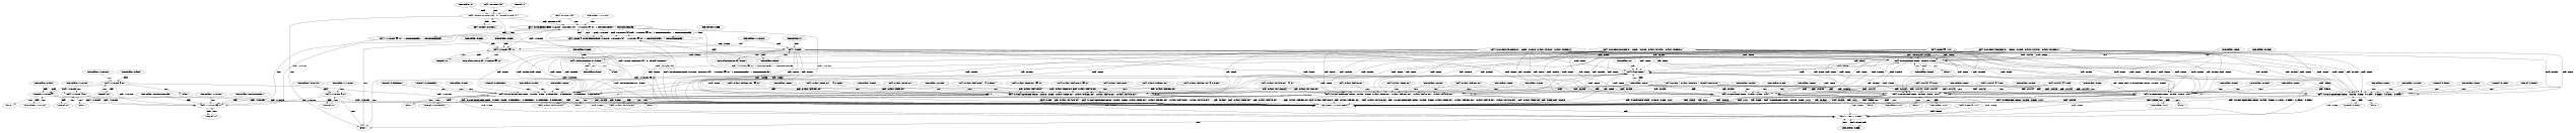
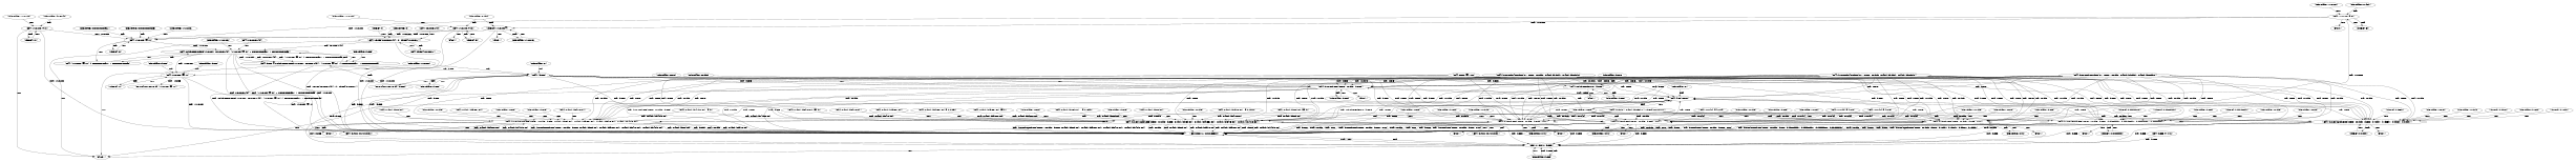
  digraph {
    fontname="DejaVu Sans Mono"
    node [fontname="DejaVu Sans Mono"]
    edge [fontname="DejaVu Sans Mono"]
    n1 [label="(Call,opj_image_create(numcmpts, &cmptparm[0], (numcmpts == 1U) ? OPJ_CLRSPC_GRAY : OPJ_CLRSPC_SRGB))"]
    n2 [label="(Call,image = opj_image_create(numcmpts, &cmptparm[0], (numcmpts == 1U) ? OPJ_CLRSPC_GRAY : OPJ_CLRSPC_SRGB))"]
    n3 [label="(Call,numcmpts == 4U)"]
    n4 [label="(MethodReturn,opj_image_t*)"]
    n5 [label="(Call,(numcmpts == 1U) ? OPJ_CLRSPC_GRAY : OPJ_CLRSPC_SRGB)"]
    n6 [label="(Block,)"]
    n7 [label="(Call,!image)"]
    n8 [label="(Literal,4U)"]
    n9 [label="(ControlStructure,if (numcmpts == 4U))"]
    n10 [label="(Return,return image;)"]
    n11 [label="(Call,numcmpts == 1U)"]
    n12 [label="(Literal,1U)"]
    n13 [label="(Call,numcmpts = 1U)"]
    n14 [label="(Literal,1U)"]
    n15 [label="(Literal,numcmpts++)"]
    n16 [label="(Block,)"]
    n17 [label="(Identifier,numcmpts)"]
    n18 [label="(Call,numcmpts = 3U)"]
    n19 [label="(Literal,3U)"]
    n20 [label="(Block,)"]
    n21 [label="(Call,numcmpts = 3U)"]
    n22 [label="(Block,)"]
    n23 [label="(Literal,3U)"]
    n24 [label="(Call,memset(&cmptparm[0], 0, sizeof(cmptparm)))"]
    n25 [label="(Call,sizeof(cmptparm))"]
    n26 [label="(Call,bmp24toimage(pData, stride, image))"]
    n27 [label="(Call,bmp8toimage(pData, stride, image, pLUT))"]
    n28 [label="(Call,bmp8toimage(pData, stride, image, pLUT))"]
    n29 [label="(Call,bmp8toimage(pData, stride, image, pLUT))"]
    n30 [label="(Call,bmpmask32toimage(pData, stride, image, 0x00FF0000U, 0x0000FF00U, 0x000000FFU, 0x00000000U))"]
    n31 [label="(Call,bmpmask32toimage(pData, stride, image, Info_h.biRedMask, Info_h.biGreenMask, Info_h.biBlueMask, Info_h.biAlphaMask))"]
    n32 [label="(Call,bmpmask16toimage(pData, stride, image, 0x7C00U, 0x03E0U, 0x001FU, 0x0000U))"]
    n33 [label="(Call,bmpmask16toimage(pData, stride, image, Info_h.biRedMask, Info_h.biGreenMask, Info_h.biBlueMask, Info_h.biAlphaMask))"]
    n34 [label="(Call,opj_image_destroy(image))"]
    n35 [label="(ControlStructure,if(!image))"]
    n36 [label="(Identifier,image)"]
    n37 [label="(Call,free(pData))"]
    n38 [label="(Block,)"]
    n39 [label="(Identifier,image)"]
    n40 [label="(Block,)"]
    n41 [label="(Identifier,pLUT)"]
    n42 [label="(Identifier,pLUT)"]
    n43 [label="(Block,)"]
    n44 [label="(Identifier,pLUT)"]
    n45 [label="(Block,)"]
    n46 [label="(Block,)"]
    n47 [label="(Literal,0x00000000U)"]
    n48 [label="(Block,)"]
    n49 [label="(Call,Info_h.biAlphaMask)"]
    n50 [label="(Literal,0x0000U)"]
    n51 [label="(Block,)"]
    n52 [label="(Block,)"]
    n53 [label="(Call,Info_h.biAlphaMask)"]
    n54 [label="(Block,)"]
    n55 [label="(Identifier,image)"]
    n56 [label="(Identifier,pData)"]
    n57 [label="(Identifier,image)"]
    n58 [label="(Identifier,numcmpts)"]
    n59 [label="(Identifier,image)"]
    n60 [label="(Identifier,IN)"]
    n61 [label="(Call,Info_h.biRedMask == 0U)"]
    n62 [label="(Identifier,stride)"]
    n63 [label="(Identifier,stride)"]
    n64 [label="(Call,bmp_read_raw_data(IN, pData, stride, Info_h.biWidth, Info_h.biHeight))"]
    n65 [label="(Identifier,pData)"]
    n66 [label="(Call,Info_h.biBlueMask == 0U)"]
    n67 [label="(Identifier,image)"]
    n68 [label="(Identifier,stride)"]
    n69 [label="(Identifier,pData)"]
    n70 [label="(Identifier,l_result)"]
    n71 [label="(Call,Info_h.biBlueMask)"]
    n72 [label="(Call,&cmptparm[0])"]
    n73 [label="(Identifier,stride)"]
    n74 [label="(Identifier,Info_h)"]
    n75 [label="(Identifier,i)"]
    n76 [label="(Call,stride * Info_h.biHeight * sizeof(OPJ_UINT8))"]
    n77 [label="(Call,image = NULL)"]
    n78 [label="(Identifier,OPJ_CLRSPC_SRGB)"]
    n79 [label="(Call,Info_h.biGreenMask)"]
    n80 [label="(Call,Info_h.biGreenMask)"]
    n81 [label="(Call,pLUT[2] = lut_B)"]
    n82 [label="(Call,Info_h.biGreenMask = 0x07E0U)"]
    n83 [label="(Identifier,image)"]
    n84 [label="(Identifier,pData)"]
    n85 [label="(Identifier,image)"]
    n86 [label="(Call,Info_h.biGreenMask == 0U)"]
    n87 [label="(Identifier,stride)"]
    n88 [label="(Identifier,numcmpts)"]
    n89 [label="(Call,&cmptparm[0])"]
    n90 [label="(Identifier,image)"]
    n91 [label="(Literal,0x000000FFU)"]
    n92 [label="(Literal,0x001FU)"]
    n93 [label="(Literal,0x00FF0000U)"]
    n94 [label="(Literal,0)"]
    n95 [label="(Identifier,image)"]
    n96 [label="(Identifier,pData)"]
    n97 [label="(Identifier,stride)"]
    n98 [label="(Identifier,image)"]
    n99 [label="(Identifier,image)"]
    n100 [label="(Call,Info_h.biBlueMask)"]
    n101 [label="(Identifier,numcmpts)"]
    n102 [label="(Call,bmp_read_rle8_data(IN, pData, stride, Info_h.biWidth, Info_h.biHeight))"]
    n103 [label="(Identifier,IN)"]
    n104 [label="(Identifier,image)"]
    n105 [label="(Identifier,numcmpts)"]
    n106 [label="(Identifier,pData)"]
    n107 [label="(Identifier,pData)"]
    n108 [label="(Identifier,image)"]
    n109 [label="(Identifier,pData)"]
    n110 [label="(Literal,0x0000FF00U)"]
    n111 [label="(Call,Info_h.biRedMask   = 0xF800U)"]
    n112 [label="(Call,pLUT[1] = lut_G)"]
    n113 [label="(Identifier,numcmpts)"]
    n114 [label="(Identifier,numcmpts)"]
    n115 [label="(Literal,0x7C00U)"]
    n116 [label="(Call,bmp_read_rle4_data(IN, pData, stride, Info_h.biWidth, Info_h.biHeight))"]
    n117 [label="(Identifier,image)"]
    n118 [label="(Identifier,OPJ_CLRSPC_GRAY)"]
    n119 [label="(Identifier,stride)"]
    n120 [label="(Call,Info_h.biRedMask)"]
    n121 [label="(Call,Info_h.biAlphaMask != 0U)"]
    n122 [label="(Literal,0x03E0U)"]
    n123 [label="(Call,pData == NULL)"]
    n124 [label="(Call,pLUT[0] = lut_R)"]
    n125 [label="(Identifier,pData)"]
    n126 [label="(Identifier,Info_h)"]
    n127 [label="(Identifier,stride)"]
    n128 [label="(Call,Info_h.biBlueMask  = 0x001FU)"]
    n129 [label="(Call,Info_h.biRedMask)"]
    n1 -> n2 [label="AST: "]
    n1 -> n2 [label="DDG: numcmpts"]
    n1 -> n2 [label="DDG: &cmptparm[0]"]
    n1 -> n2 [label="DDG: (numcmpts == 1U) ? OPJ_CLRSPC_GRAY : OPJ_CLRSPC_SRGB"]
    n1 -> n3 [label="DDG: numcmpts"]
    n1 -> n4 [label="DDG: &cmptparm[0]"]
    n1 -> n4 [label="DDG: (numcmpts == 1U) ? OPJ_CLRSPC_GRAY : OPJ_CLRSPC_SRGB"]
    n1 -> n4 [label="DDG: numcmpts"]
    n1 -> n5 [label="CFG: "]
    n2 -> n1 [label="CFG: "]
    n2 -> n4 [label="DDG: opj_image_create(numcmpts, &cmptparm[0], (numcmpts == 1U) ? OPJ_CLRSPC_GRAY : OPJ_CLRSPC_SRGB)"]
    n2 -> n6 [label="AST: "]
    n2 -> n7 [label="DDG: image"]
    n3 -> n4 [label="DDG: numcmpts == 4U"]
    n3 -> n4 [label="DDG: numcmpts"]
    n3 -> n8 [label="CFG: "]
-   n3 -> n9 [label="AST: "]
+   n3 -> n9 [label="DDG: !image"]
    n4 -> n10 [label="CFG: "]
    n5 -> n1 [label="AST: "]
    n7 -> n4 [label="DDG: !image"]
    n7 -> n4 [label="DDG: image"]
    n7 -> n26 [label="DDG: image"]
    n7 -> n27 [label="DDG: image"]
    n7 -> n28 [label="DDG: image"]
    n7 -> n29 [label="DDG: image"]
    n7 -> n30 [label="DDG: image"]
    n7 -> n31 [label="DDG: image"]
    n7 -> n32 [label="DDG: image"]
    n7 -> n33 [label="DDG: image"]
    n7 -> n34 [label="DDG: image"]
    n7 -> n35 [label="AST: "]
    n7 -> n36 [label="CFG: "]
    n8 -> n3 [label="AST: "]
+   n10 -> n4 [label="DDG: <RET>"]
    n10 -> n6 [label="AST: "]
    n10 -> n57 [label="CFG: "]
    n11 -> n1 [label="DDG: numcmpts"]
-   n5 -> n11 [label="AST: "]
+   n11 -> n5 [label="AST: "]
    n11 -> n12 [label="CFG: "]
    n12 -> n11 [label="AST: "]
    n13 -> n4 [label="DDG: numcmpts"]
    n13 -> n6 [label="AST: "]
    n13 -> n11 [label="OPJ: numcmpts"]
    n13 -> n14 [label="CFG: "]
    n14 -> n13 [label="AST: "]
    n15 -> n4 [label="DDG: numcmpts"]
    n15 -> n11 [label="DDG: numcmpts"]
    n15 -> n16 [label="AST: "]
    n15 -> n17 [label="CFG: "]
    n17 -> n15 [label="AST: "]
    n18 -> n4 [label="DDG: numcmpts"]
    n18 -> n11 [label="DDG: numcmpts"]
    n18 -> n15 [label="DDG: numcmpts"]
    n18 -> n19 [label="CFG: "]
    n18 -> n20 [label="AST: "]
    n19 -> n18 [label="AST: "]
    n21 -> n4 [label="DDG: numcmpts"]
    n21 -> n11 [label="DDG: numcmpts"]
    n21 -> n22 [label="AST: "]
    n21 -> n23 [label="CFG: "]
    n23 -> n21 [label="AST: "]
    n24 -> n1 [label="DDG: &cmptparm[0]"]
    n24 -> n4 [label="DDG: memset(&cmptparm[0], 0, sizeof(cmptparm))"]
    n24 -> n6 [label="AST: "]
    n24 -> n25 [label="CFG: "]
    n25 -> n24 [label="AST: "]
    n26 -> n4 [label="DDG: bmp24toimage(pData, stride, image)"]
    n26 -> n4 [label="DDG: stride"]
    n26 -> n4 [label="DDG: image"]
    n26 -> n10 [label="DDG: image"]
    n26 -> n37 [label="DDG: pData"]
    n26 -> n38 [label="AST: "]
    n26 -> n39 [label="CFG: "]
    n27 -> n4 [label="DDG: bmp8toimage(pData, stride, image, pLUT)"]
    n27 -> n4 [label="DDG: image"]
    n27 -> n4 [label="DDG: stride"]
    n27 -> n4 [label="DDG: pLUT"]
    n27 -> n10 [label="DDG: image"]
    n27 -> n37 [label="DDG: pData"]
    n27 -> n40 [label="AST: "]
    n27 -> n41 [label="CFG: "]
    n28 -> n4 [label="DDG: pLUT"]
    n28 -> n4 [label="DDG: image"]
    n28 -> n4 [label="DDG: bmp8toimage(pData, stride, image, pLUT)"]
    n28 -> n4 [label="DDG: stride"]
    n28 -> n10 [label="DDG: image"]
    n28 -> n37 [label="DDG: pData"]
    n28 -> n42 [label="CFG: "]
    n28 -> n43 [label="AST: "]
    n29 -> n4 [label="DDG: bmp8toimage(pData, stride, image, pLUT)"]
    n29 -> n4 [label="DDG: stride"]
    n29 -> n4 [label="DDG: pLUT"]
    n29 -> n4 [label="DDG: image"]
    n29 -> n10 [label="DDG: image"]
    n29 -> n37 [label="DDG: pData"]
    n29 -> n44 [label="CFG: "]
    n29 -> n45 [label="AST: "]
    n30 -> n4 [label="DDG: stride"]
    n30 -> n4 [label="DDG: image"]
    n30 -> n4 [label="DDG: bmpmask32toimage(pData, stride, image, 0x00FF0000U, 0x0000FF00U, 0x000000FFU, 0x00000000U)"]
    n30 -> n10 [label="DDG: image"]
    n30 -> n37 [label="DDG: pData"]
    n30 -> n46 [label="AST: "]
    n30 -> n47 [label="CFG: "]
    n31 -> n4 [label="DDG: Info_h.biGreenMask"]
    n31 -> n4 [label="DDG: Info_h.biAlphaMask"]
    n31 -> n4 [label="DDG: bmpmask32toimage(pData, stride, image, Info_h.biRedMask, Info_h.biGreenMask, Info_h.biBlueMask, Info_h.biAlphaMask)"]
    n31 -> n4 [label="DDG: Info_h.biRedMask"]
    n31 -> n4 [label="DDG: image"]
    n31 -> n4 [label="DDG: stride"]
    n31 -> n4 [label="DDG: Info_h.biBlueMask"]
    n31 -> n10 [label="DDG: image"]
    n31 -> n37 [label="DDG: pData"]
    n31 -> n48 [label="AST: "]
    n31 -> n49 [label="CFG: "]
    n32 -> n4 [label="DDG: stride"]
    n32 -> n4 [label="DDG: image"]
    n32 -> n4 [label="DDG: bmpmask16toimage(pData, stride, image, 0x7C00U, 0x03E0U, 0x001FU, 0x0000U)"]
    n32 -> n10 [label="DDG: image"]
    n32 -> n37 [label="DDG: pData"]
    n32 -> n50 [label="CFG: "]
    n32 -> n51 [label="AST: "]
    n33 -> n4 [label="DDG: Info_h.biGreenMask"]
    n33 -> n4 [label="DDG: image"]
    n33 -> n4 [label="DDG: Info_h.biAlphaMask"]
    n33 -> n4 [label="DDG: bmpmask16toimage(pData, stride, image, Info_h.biRedMask, Info_h.biGreenMask, Info_h.biBlueMask, Info_h.biAlphaMask)"]
    n33 -> n4 [label="DDG: stride"]
    n33 -> n4 [label="DDG: Info_h.biRedMask"]
    n33 -> n4 [label="DDG: Info_h.biBlueMask"]
    n33 -> n10 [label="DDG: image"]
    n33 -> n37 [label="DDG: pData"]
    n33 -> n52 [label="AST: "]
    n33 -> n53 [label="CFG: "]
    n34 -> n4 [label="DDG: opj_image_destroy(image)"]
    n34 -> n54 [label="AST: "]
    n34 -> n55 [label="CFG: "]
    n36 -> n2 [label="CFG: "]
    n36 -> n7 [label="AST: "]
    n37 -> n4 [label="DDG: pData"]
    n37 -> n6 [label="AST: "]
    n37 -> n56 [label="CFG: "]
    n39 -> n26 [label="AST: "]
    n41 -> n27 [label="AST: "]
    n42 -> n28 [label="AST: "]
    n44 -> n29 [label="AST: "]
    n47 -> n30 [label="AST: "]
    n49 -> n31 [label="AST: "]
    n50 -> n32 [label="AST: "]
    n53 -> n33 [label="AST: "]
    n55 -> n34 [label="AST: "]
    n56 -> n26 [label="CFG: "]
    n56 -> n27 [label="CFG: "]
    n56 -> n28 [label="CFG: "]
    n56 -> n29 [label="CFG: "]
    n56 -> n30 [label="CFG: "]
    n56 -> n31 [label="CFG: "]
    n56 -> n32 [label="CFG: "]
    n56 -> n33 [label="CFG: "]
    n56 -> n37 [label="AST: "]
    n57 -> n10 [label="AST: "]
    n57 -> n10 [label="DDG: image"]
    n58 -> n18 [label="AST: "]
    n59 -> n34 [label="CFG: "]
    n60 -> n37 [label="CFG: "]
    n61 -> n33 [label="DDG: Info_h.biRedMask"]
    n62 -> n27 [label="AST: "]
    n63 -> n28 [label="AST: "]
    n64 -> n26 [label="DDG: pData"]
    n64 -> n26 [label="DDG: stride"]
    n64 -> n27 [label="DDG: pData"]
    n64 -> n27 [label="DDG: stride"]
    n64 -> n28 [label="DDG: pData"]
    n64 -> n28 [label="DDG: stride"]
    n64 -> n29 [label="DDG: pData"]
    n64 -> n29 [label="DDG: stride"]
    n64 -> n30 [label="DDG: pData"]
    n64 -> n30 [label="DDG: stride"]
    n64 -> n31 [label="DDG: pData"]
    n64 -> n31 [label="DDG: stride"]
    n64 -> n32 [label="DDG: pData"]
    n64 -> n32 [label="DDG: stride"]
    n64 -> n33 [label="DDG: pData"]
    n64 -> n33 [label="DDG: stride"]
    n64 -> n37 [label="DDG: pData"]
    n65 -> n32 [label="AST: "]
    n66 -> n33 [label="DDG: Info_h.biBlueMask"]
    n67 -> n2 [label="AST: "]
    n68 -> n31 [label="AST: "]
    n69 -> n30 [label="AST: "]
    n70 -> n13 [label="CFG: "]
    n71 -> n33 [label="AST: "]
    n72 -> n1 [label="AST: "]
    n73 -> n32 [label="AST: "]
    n74 -> n15 [label="CFG: "]
    n74 -> n21 [label="CFG: "]
    n75 -> n24 [label="CFG: "]
    n76 -> n27 [label="DDG: stride"]
    n76 -> n28 [label="DDG: stride"]
    n76 -> n29 [label="DDG: stride"]
    n76 -> n30 [label="DDG: stride"]
    n76 -> n31 [label="DDG: stride"]
    n76 -> n32 [label="DDG: stride"]
    n76 -> n33 [label="DDG: stride"]
    n77 -> n10 [label="DDG: image"]
    n78 -> n11 [label="CFG: "]
    n79 -> n33 [label="AST: "]
    n80 -> n31 [label="AST: "]
    n81 -> n27 [label="DDG: pLUT[2]"]
    n81 -> n28 [label="DDG: pLUT[2]"]
    n81 -> n29 [label="DDG: pLUT[2]"]
    n82 -> n33 [label="DDG: Info_h.biGreenMask"]
    n83 -> n27 [label="AST: "]
    n84 -> n31 [label="AST: "]
    n85 -> n29 [label="AST: "]
    n86 -> n33 [label="DDG: Info_h.biGreenMask"]
    n87 -> n26 [label="AST: "]
    n88 -> n1 [label="AST: "]
    n89 -> n24 [label="AST: "]
    n90 -> n31 [label="AST: "]
    n91 -> n30 [label="AST: "]
    n92 -> n32 [label="AST: "]
    n93 -> n30 [label="AST: "]
    n94 -> n24 [label="AST: "]
    n95 -> n30 [label="AST: "]
    n96 -> n26 [label="AST: "]
    n97 -> n29 [label="AST: "]
    n98 -> n3 [label="CFG: "]
    n99 -> n32 [label="AST: "]
    n100 -> n31 [label="AST: "]
    n101 -> n3 [label="AST: "]
    n101 -> n7 [label="CFG: "]
    n102 -> n26 [label="DDG: pData"]
    n102 -> n26 [label="DDG: stride"]
    n102 -> n27 [label="DDG: pData"]
    n102 -> n27 [label="DDG: stride"]
    n102 -> n28 [label="DDG: pData"]
    n102 -> n28 [label="DDG: stride"]
    n102 -> n29 [label="DDG: pData"]
    n102 -> n29 [label="DDG: stride"]
    n102 -> n30 [label="DDG: pData"]
    n102 -> n30 [label="DDG: stride"]
    n102 -> n31 [label="DDG: pData"]
    n102 -> n31 [label="DDG: stride"]
    n102 -> n32 [label="DDG: pData"]
    n102 -> n32 [label="DDG: stride"]
    n102 -> n33 [label="DDG: pData"]
    n102 -> n33 [label="DDG: stride"]
    n102 -> n37 [label="DDG: pData"]
    n103 -> n7 [label="CFG: "]
    n104 -> n28 [label="AST: "]
    n105 -> n13 [label="AST: "]
    n106 -> n29 [label="AST: "]
    n107 -> n33 [label="AST: "]
    n108 -> n3 [label="CFG: "]
    n109 -> n28 [label="AST: "]
    n110 -> n30 [label="AST: "]
    n111 -> n33 [label="DDG: Info_h.biRedMask"]
    n112 -> n27 [label="DDG: pLUT[1]"]
    n112 -> n28 [label="DDG: pLUT[1]"]
    n112 -> n29 [label="DDG: pLUT[1]"]
    n113 -> n11 [label="AST: "]
    n114 -> n21 [label="AST: "]
    n115 -> n32 [label="AST: "]
    n116 -> n26 [label="DDG: pData"]
    n116 -> n26 [label="DDG: stride"]
    n116 -> n27 [label="DDG: pData"]
    n116 -> n27 [label="DDG: stride"]
    n116 -> n28 [label="DDG: pData"]
    n116 -> n28 [label="DDG: stride"]
    n116 -> n29 [label="DDG: pData"]
    n116 -> n29 [label="DDG: stride"]
    n116 -> n30 [label="DDG: pData"]
    n116 -> n30 [label="DDG: stride"]
    n116 -> n31 [label="DDG: pData"]
    n116 -> n31 [label="DDG: stride"]
    n116 -> n32 [label="DDG: pData"]
    n116 -> n32 [label="DDG: stride"]
    n116 -> n33 [label="DDG: pData"]
    n116 -> n33 [label="DDG: stride"]
    n116 -> n37 [label="DDG: pData"]
    n117 -> n33 [label="AST: "]
    n118 -> n11 [label="CFG: "]
    n119 -> n30 [label="AST: "]
    n120 -> n33 [label="AST: "]
    n121 -> n31 [label="DDG: Info_h.biAlphaMask"]
    n121 -> n33 [label="DDG: Info_h.biAlphaMask"]
    n122 -> n32 [label="AST: "]
    n123 -> n26 [label="DDG: pData"]
    n123 -> n27 [label="DDG: pData"]
    n123 -> n28 [label="DDG: pData"]
    n123 -> n29 [label="DDG: pData"]
    n123 -> n30 [label="DDG: pData"]
    n123 -> n31 [label="DDG: pData"]
    n123 -> n32 [label="DDG: pData"]
    n123 -> n33 [label="DDG: pData"]
    n123 -> n37 [label="DDG: pData"]
    n124 -> n27 [label="DDG: pLUT[0]"]
    n124 -> n28 [label="DDG: pLUT[0]"]
    n124 -> n29 [label="DDG: pLUT[0]"]
    n125 -> n27 [label="AST: "]
    n126 -> n18 [label="CFG: "]
    n127 -> n33 [label="AST: "]
    n128 -> n33 [label="DDG: Info_h.biBlueMask"]
    n129 -> n31 [label="AST: "]
  }
